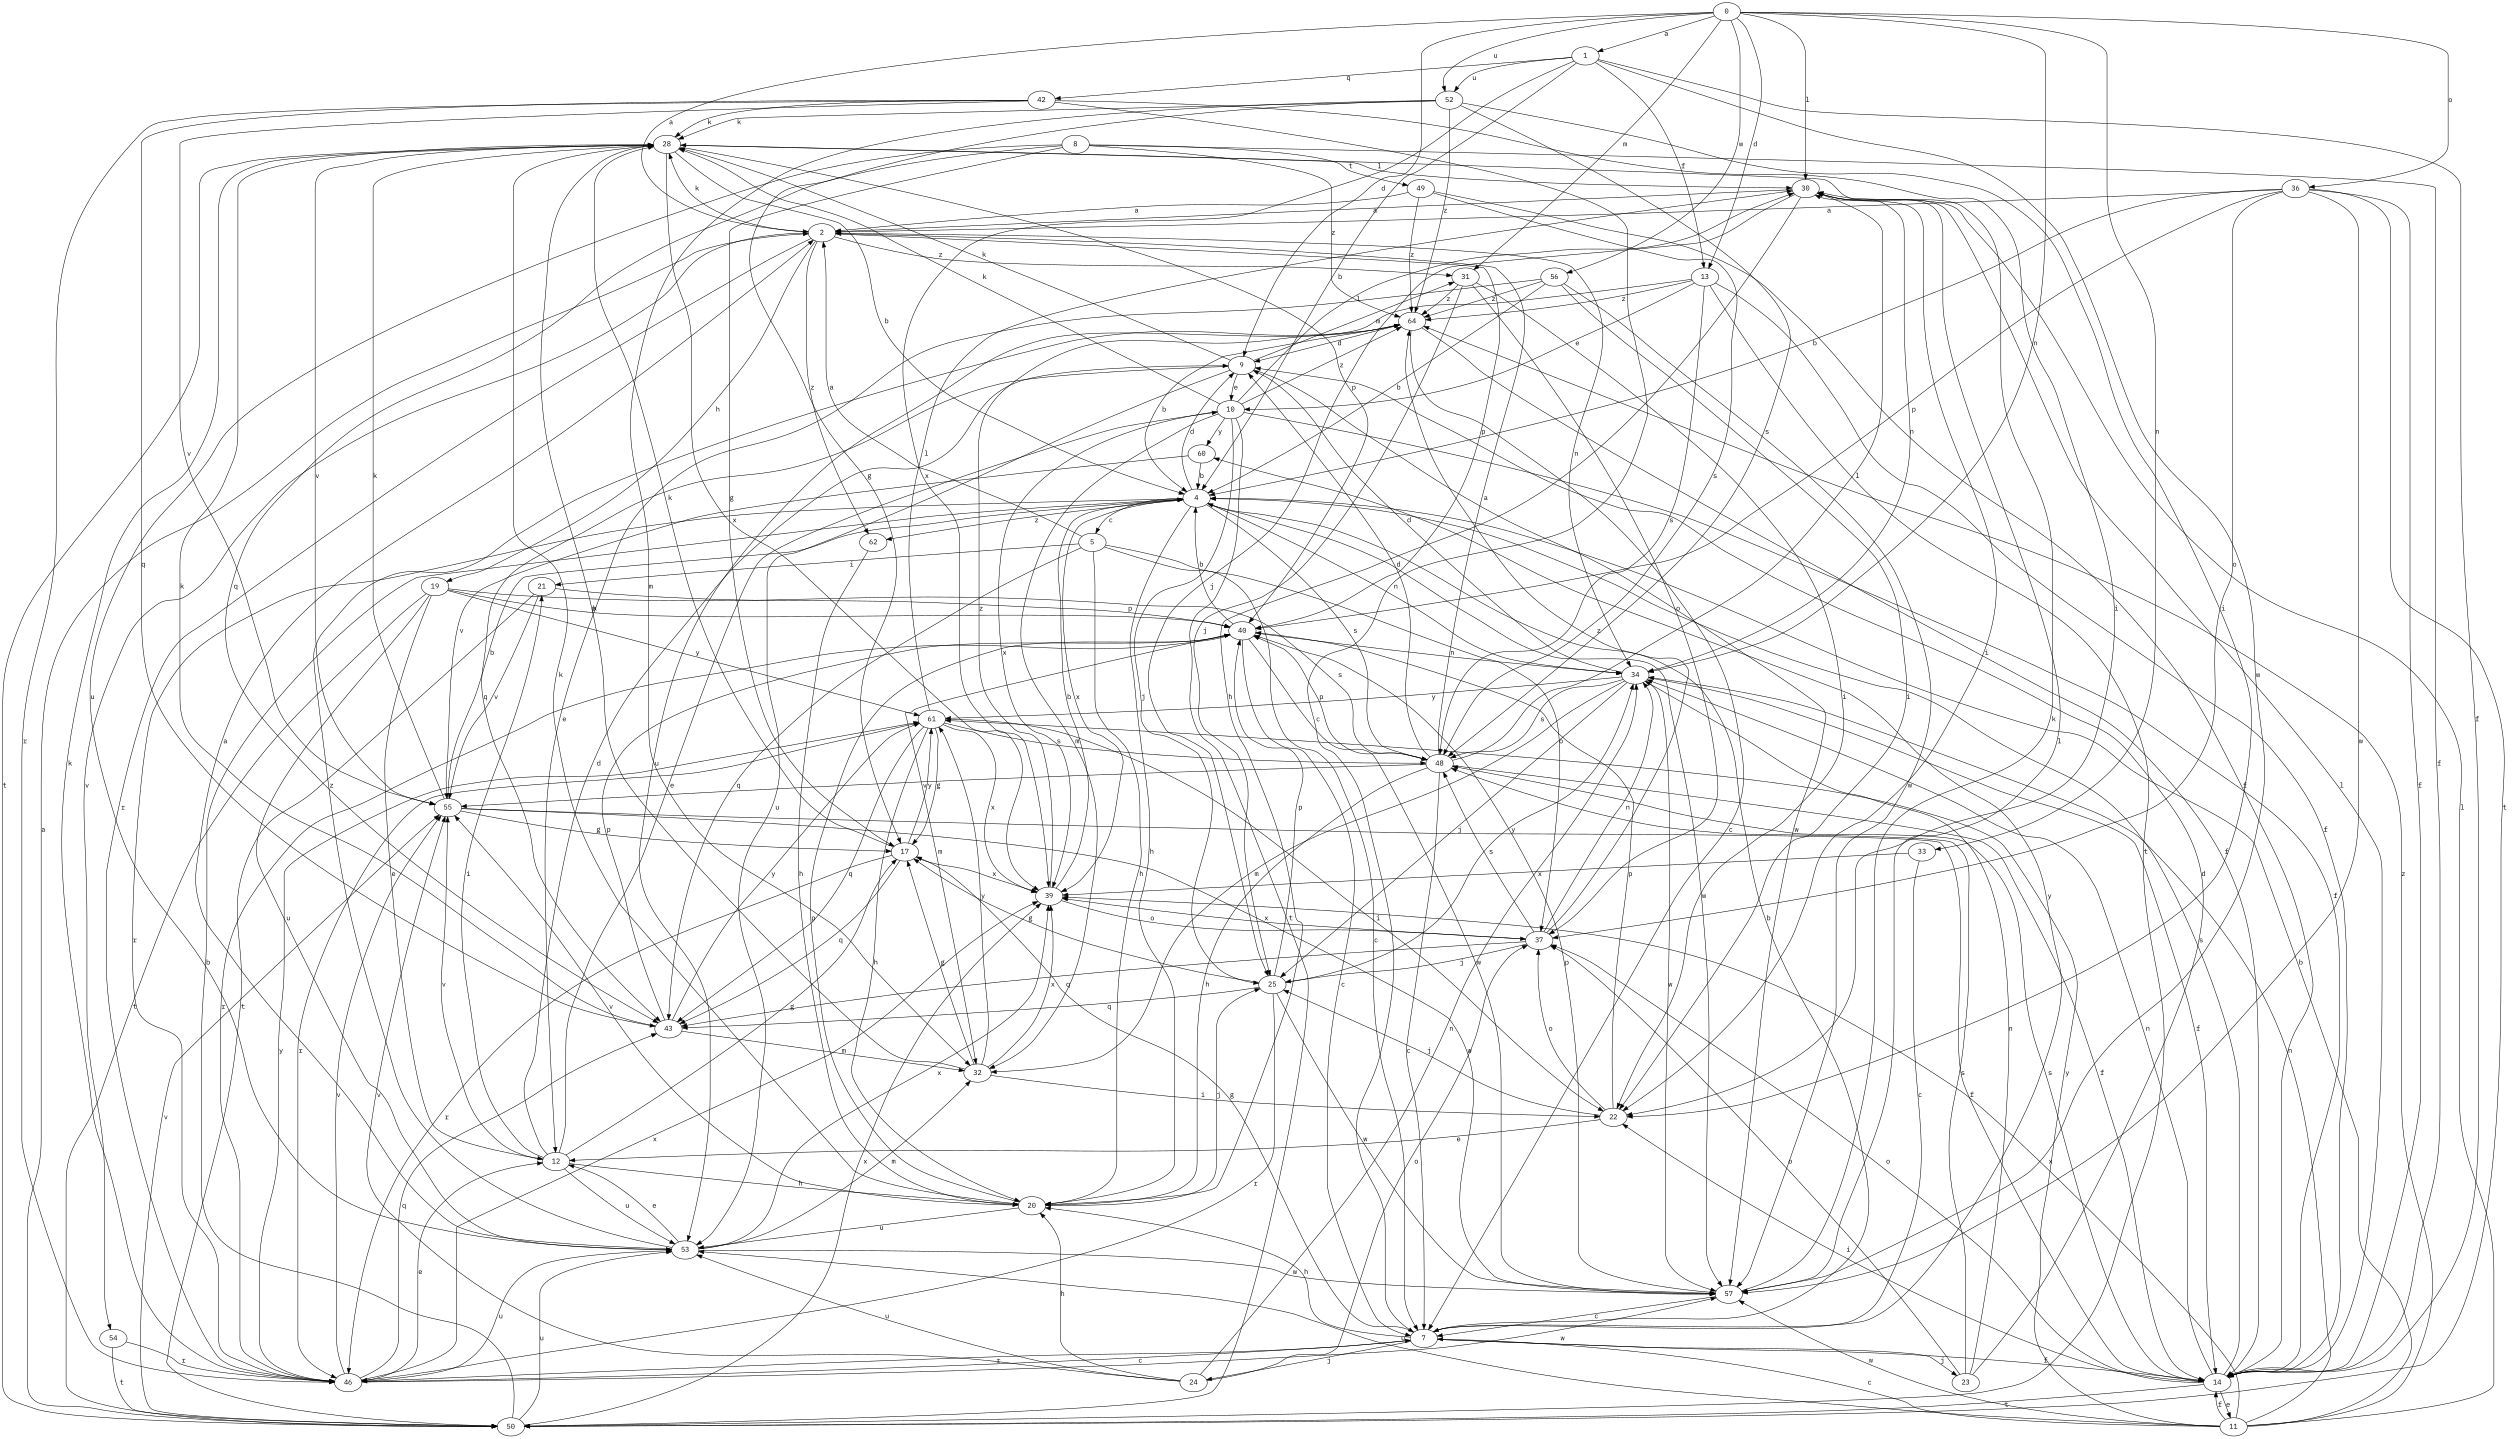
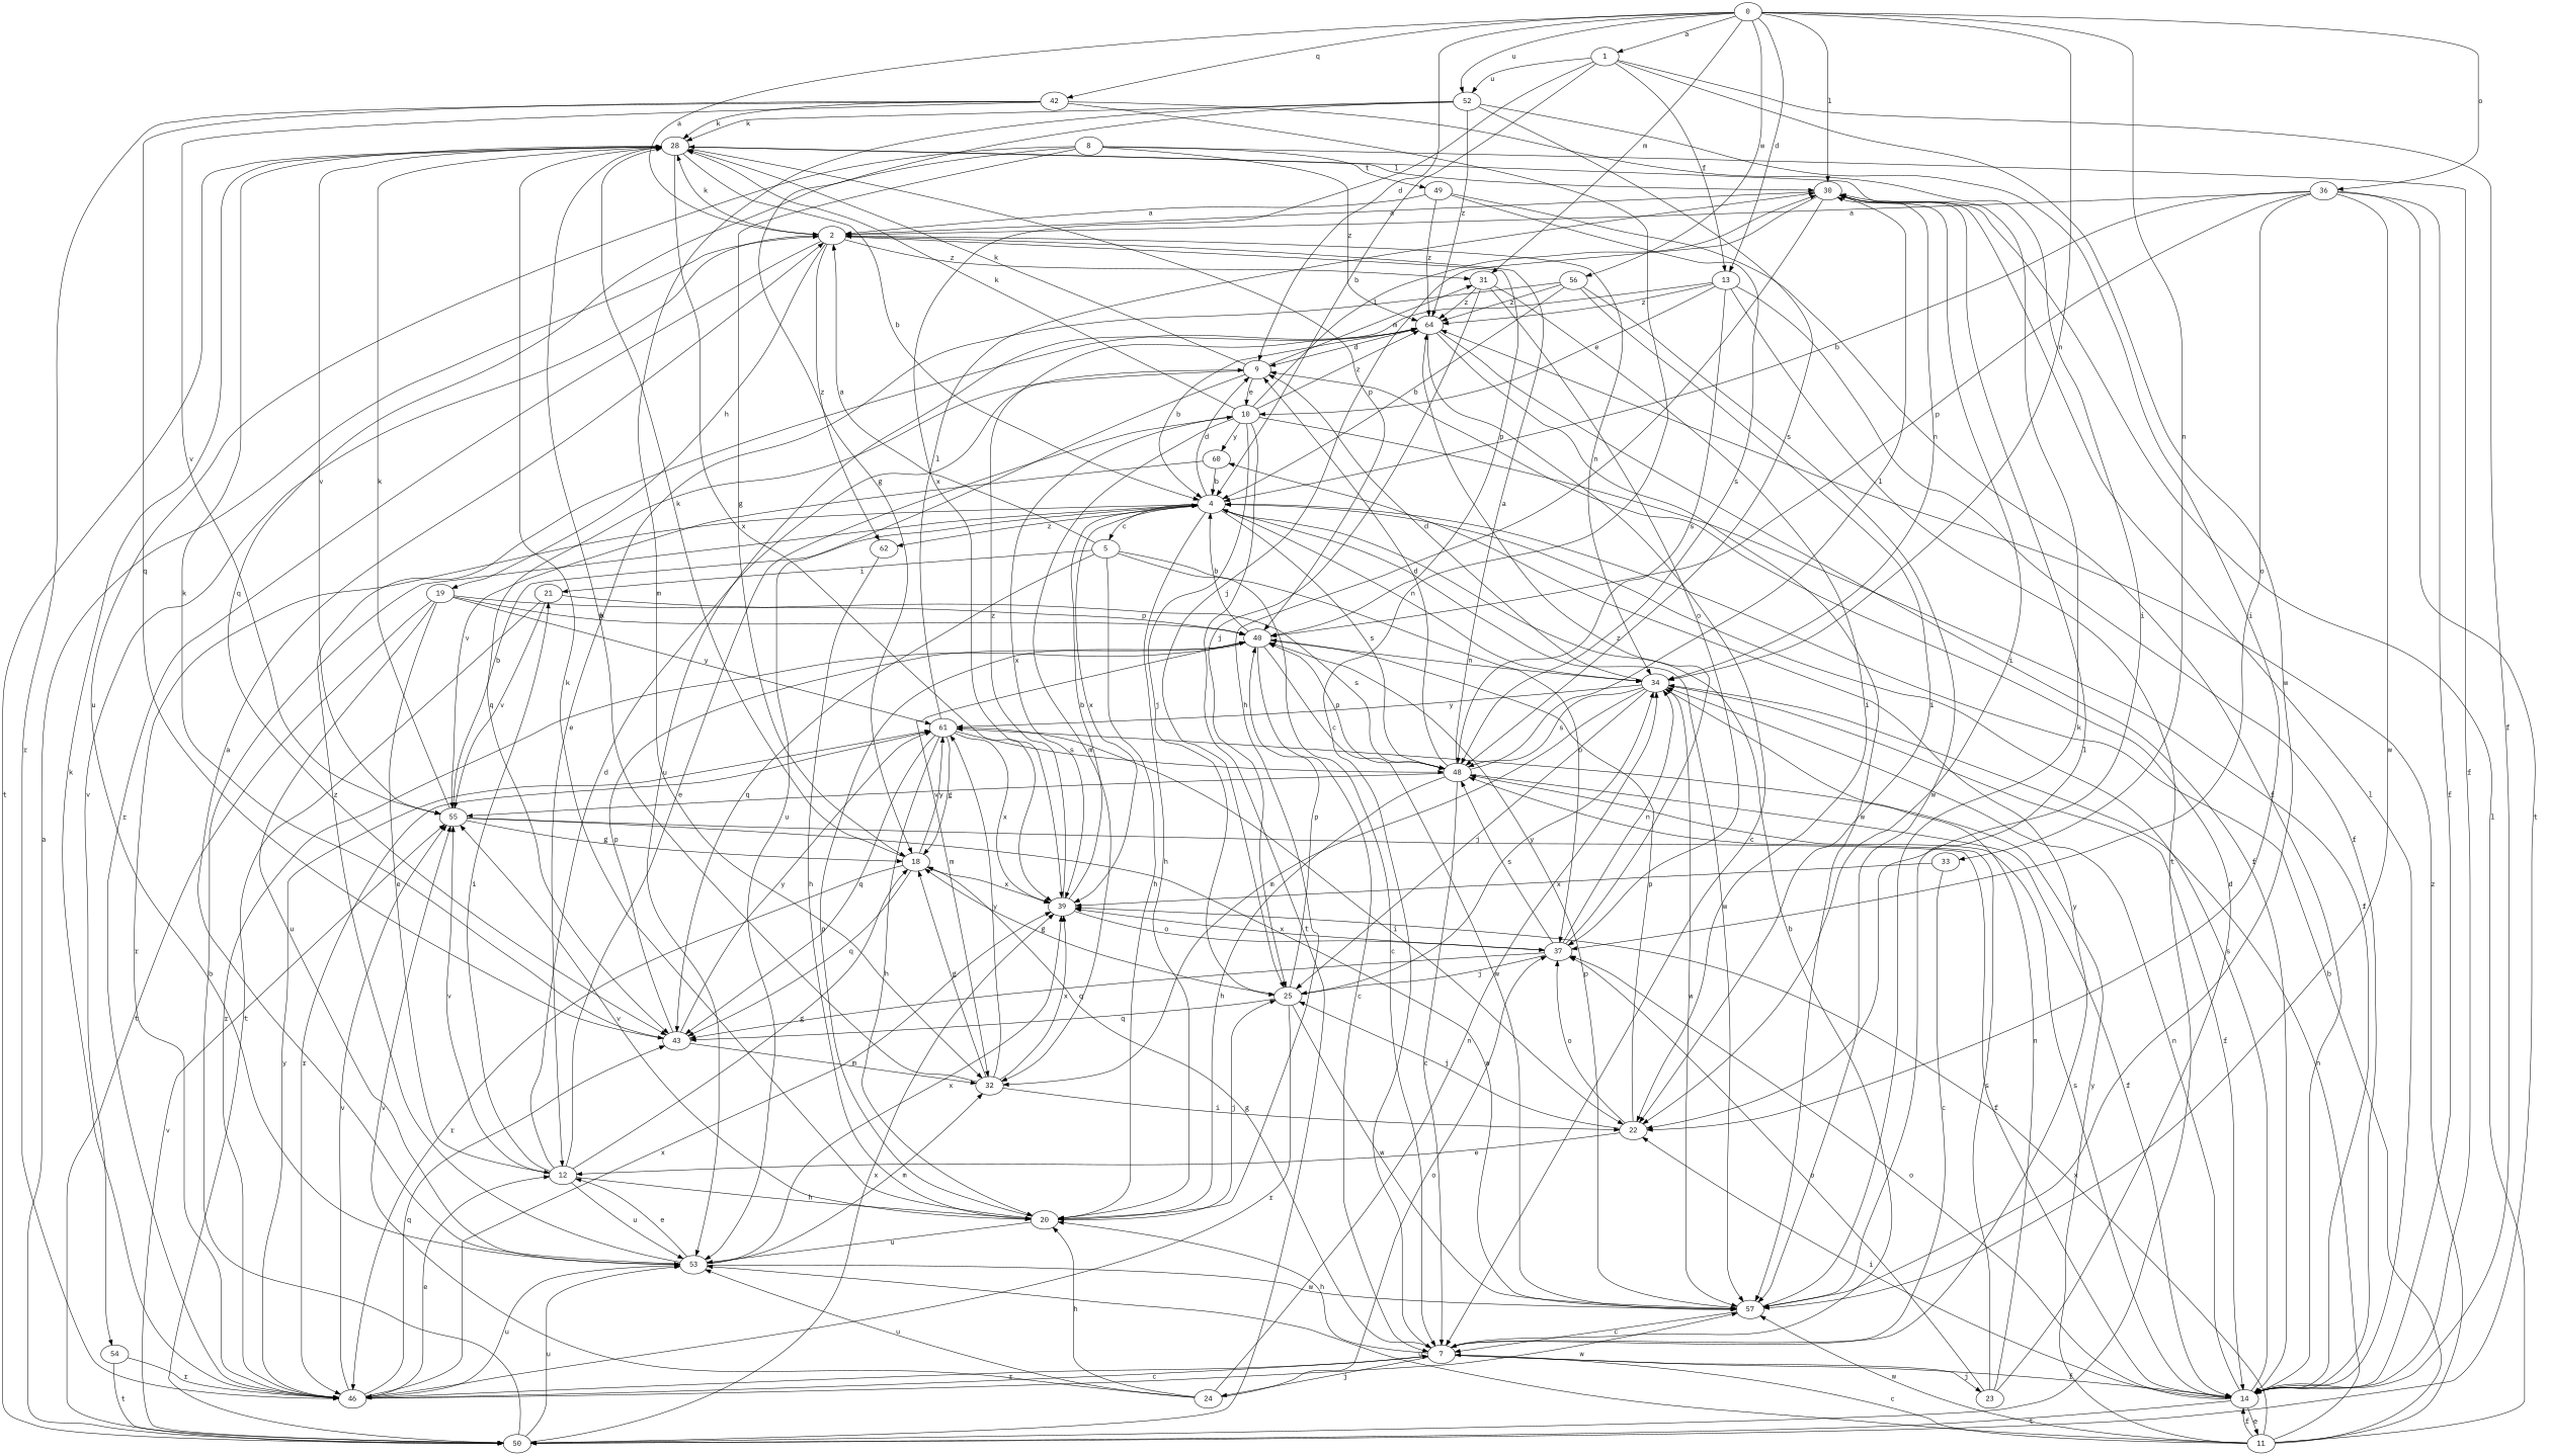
  strict digraph {
    fontname="IBM Plex Mono"
    node [fontname="IBM Plex Mono"]
    edge [fontname="IBM Plex Mono"]
    0
    1
    2
    9
    30
    31
    33
    34
    36
    52
    56
    13
    4
    14
    42
    57
    n17 [label=39]
    19
    28
    40
    46
    54
    62
    8
    43
-   17
+   17 [label=18]
    49
    53
    64
    10
    20
    25
    22
    37
    7
    48
    32
    61
    50
    12
    5
    11
    55
    21
    23
    24
    60
    0 -> 1 [label=a]
    0 -> 2 [label=a]
    0 -> 9 [label=d]
    0 -> 30 [label=l]
    0 -> 31 [label=m]
    0 -> 33 [label=n]
    0 -> 34 [label=n]
    0 -> 36 [label=o]
    0 -> 52 [label=u]
    0 -> 56 [label=w]
    0 -> 13 [label=d]
    1 -> 52 [label=u]
    1 -> 13 [label=f]
    1 -> 4 [label=b]
    1 -> 14 [label=f]
-   1 -> 42 [label=q]
+   0 -> 42 [label=q]
    1 -> 57 [label=w]
    1 -> n17 [label=x]
    2 -> 31 [label=z]
    2 -> 34 [label=n]
    2 -> 19 [label=h]
    2 -> 28 [label=k]
    2 -> 40 [label=p]
    2 -> 46 [label=r]
    2 -> 54 [label=v]
    2 -> 62 [label=z]
    9 -> 31 [label=m]
-   9 -> 57 [label=w]
+   64 -> 57 [label=w]
    9 -> 28 [label=k]
    9 -> 43 [label=q]
    9 -> 53 [label=u]
    9 -> 10 [label=e]
    30 -> 2 [label=a]
    30 -> 34 [label=n]
    30 -> 20 [label=h]
    30 -> 25 [label=j]
    30 -> 22 [label=i]
    31 -> 64 [label=z]
    31 -> 25 [label=j]
    31 -> 22 [label=i]
    31 -> 37 [label=o]
    33 -> n17 [label=x]
    33 -> 7 [label=c]
    34 -> 9 [label=d]
    34 -> 14 [label=f]
    34 -> 57 [label=w]
    34 -> 25 [label=j]
    34 -> 48 [label=s]
    34 -> 32 [label=m]
    34 -> 61 [label=y]
    36 -> 2 [label=a]
    36 -> 4 [label=b]
    36 -> 14 [label=f]
    36 -> 57 [label=w]
    36 -> 40 [label=p]
    36 -> 37 [label=o]
    36 -> 50 [label=t]
    52 -> 28 [label=k]
    52 -> 17 [label=g]
    52 -> 64 [label=z]
    52 -> 22 [label=i]
    52 -> 48 [label=s]
    52 -> 32 [label=m]
    56 -> 4 [label=b]
    56 -> 57 [label=w]
    56 -> 64 [label=z]
    56 -> 22 [label=i]
    56 -> 12 [label=e]
    13 -> 14 [label=f]
    13 -> 53 [label=u]
    13 -> 64 [label=z]
    13 -> 10 [label=e]
    13 -> 48 [label=s]
    13 -> 50 [label=t]
    4 -> 9 [label=d]
    4 -> 34 [label=n]
    4 -> 57 [label=w]
    4 -> n17 [label=x]
    4 -> 46 [label=r]
    4 -> 62 [label=z]
    4 -> 20 [label=h]
    4 -> 48 [label=s]
    4 -> 5 [label=c]
    14 -> 30 [label=l]
    14 -> 34 [label=n]
    14 -> 4 [label=s]
    14 -> 22 [label=i]
    14 -> 37 [label=o]
    14 -> 48 [label=s]
    14 -> 50 [label=t]
    14 -> 11 [label=e]
    42 -> 28 [label=k]
    42 -> 46 [label=r]
    42 -> 43 [label=q]
    42 -> 22 [label=i]
    42 -> 7 [label=c]
    42 -> 55 [label=v]
    57 -> 30 [label=l]
    57 -> 28 [label=k]
    57 -> 40 [label=p]
    57 -> 7 [label=c]
    n17 -> 4 [label=b]
    n17 -> 64 [label=z]
    n17 -> 37 [label=o]
    19 -> 40 [label=p]
    19 -> 53 [label=u]
    19 -> 48 [label=s]
    19 -> 61 [label=y]
    19 -> 50 [label=t]
    19 -> 12 [label=e]
    28 -> 30 [label=l]
    28 -> 4 [label=b]
    28 -> n17 [label=x]
    28 -> 40 [label=p]
    28 -> 50 [label=t]
    28 -> 55 [label=v]
    40 -> 34 [label=n]
    40 -> 4 [label=b]
    40 -> 57 [label=w]
    40 -> 46 [label=r]
    40 -> 7 [label=c]
    40 -> 32 [label=m]
    46 -> 57 [label=w]
    46 -> n17 [label=x]
    46 -> 28 [label=k]
    46 -> 43 [label=q]
    46 -> 53 [label=u]
    46 -> 7 [label=c]
    46 -> 61 [label=y]
    46 -> 12 [label=e]
    46 -> 55 [label=v]
    54 -> 46 [label=r]
    54 -> 50 [label=t]
    62 -> 20 [label=h]
    8 -> 14 [label=f]
    8 -> 43 [label=q]
    8 -> 17 [label=g]
    8 -> 49 [label=t]
    8 -> 53 [label=u]
    8 -> 64 [label=z]
    43 -> 28 [label=k]
    43 -> 40 [label=p]
    43 -> 32 [label=m]
    43 -> 61 [label=y]
    17 -> n17 [label=x]
    17 -> 28 [label=k]
    17 -> 46 [label=r]
    17 -> 43 [label=q]
    17 -> 61 [label=y]
    49 -> 2 [label=a]
    49 -> 14 [label=f]
    49 -> 64 [label=z]
    49 -> 48 [label=s]
    53 -> 2 [label=a]
    53 -> 57 [label=w]
    53 -> n17 [label=x]
    53 -> 64 [label=z]
    53 -> 32 [label=m]
    53 -> 12 [label=e]
    64 -> 9 [label=d]
    64 -> 4 [label=b]
    64 -> 14 [label=f]
    64 -> 7 [label=c]
    10 -> 30 [label=l]
    10 -> 14 [label=f]
    10 -> n17 [label=x]
    10 -> 28 [label=k]
    10 -> 64 [label=z]
    10 -> 25 [label=j]
    10 -> 32 [label=m]
    10 -> 50 [label=t]
    10 -> 60 [label=y]
    20 -> 28 [label=k]
    20 -> 40 [label=p]
    20 -> 53 [label=u]
    20 -> 25 [label=j]
    20 -> 55 [label=v]
    25 -> 34 [label=y]
    25 -> 57 [label=w]
    25 -> 40 [label=p]
    25 -> 46 [label=r]
    25 -> 43 [label=q]
    25 -> 17 [label=g]
    22 -> 40 [label=p]
    22 -> 25 [label=j]
    22 -> 37 [label=o]
    22 -> 12 [label=e]
    37 -> 34 [label=n]
    37 -> n17 [label=x]
    37 -> 43 [label=q]
    37 -> 64 [label=z]
    37 -> 25 [label=j]
    37 -> 48 [label=s]
    7 -> 4 [label=b]
    7 -> 14 [label=f]
    7 -> 46 [label=r]
    7 -> 17 [label=g]
    7 -> 20 [label=h]
    7 -> 23 [label=j]
    7 -> 24 [label=j]
    7 -> 60 [label=y]
    48 -> 2 [label=a]
    48 -> 9 [label=d]
    48 -> 30 [label=l]
    48 -> 14 [label=f]
    48 -> 40 [label=p]
    48 -> 20 [label=h]
    48 -> 7 [label=c]
    48 -> 55 [label=v]
    32 -> n17 [label=x]
    32 -> 28 [label=k]
    32 -> 17 [label=g]
    32 -> 22 [label=i]
    32 -> 61 [label=y]
    61 -> 30 [label=l]
    61 -> n17 [label=x]
    61 -> 46 [label=r]
    61 -> 43 [label=q]
    61 -> 17 [label=g]
    61 -> 20 [label=h]
    61 -> 22 [label=i]
    61 -> 48 [label=s]
    50 -> 2 [label=a]
    50 -> 4 [label=b]
    50 -> n17 [label=x]
    50 -> 53 [label=u]
    50 -> 55 [label=v]
    12 -> 9 [label=d]
    12 -> 17 [label=g]
    12 -> 53 [label=u]
    12 -> 10 [label=e]
    12 -> 20 [label=h]
    12 -> 55 [label=v]
    12 -> 21 [label=i]
    5 -> 2 [label=a]
    5 -> 43 [label=q]
    5 -> 20 [label=h]
    5 -> 37 [label=o]
    5 -> 7 [label=c]
    5 -> 21 [label=i]
    11 -> 30 [label=l]
    11 -> 34 [label=n]
    11 -> 4 [label=b]
    11 -> 14 [label=f]
    11 -> 57 [label=w]
    11 -> n17 [label=x]
    11 -> 53 [label=u]
    11 -> 64 [label=z]
    11 -> 7 [label=c]
    11 -> 61 [label=y]
    55 -> 4 [label=b]
    55 -> 14 [label=f]
    55 -> 57 [label=w]
    55 -> 28 [label=k]
    55 -> 17 [label=g]
    21 -> 40 [label=p]
    21 -> 50 [label=t]
    21 -> 55 [label=v]
    23 -> 9 [label=d]
    23 -> 34 [label=n]
    23 -> 37 [label=o]
    23 -> 48 [label=s]
    24 -> 34 [label=n]
    24 -> 53 [label=u]
    24 -> 20 [label=h]
    24 -> 37 [label=o]
    24 -> 55 [label=v]
    60 -> 4 [label=b]
    60 -> 55 [label=v]
  }
